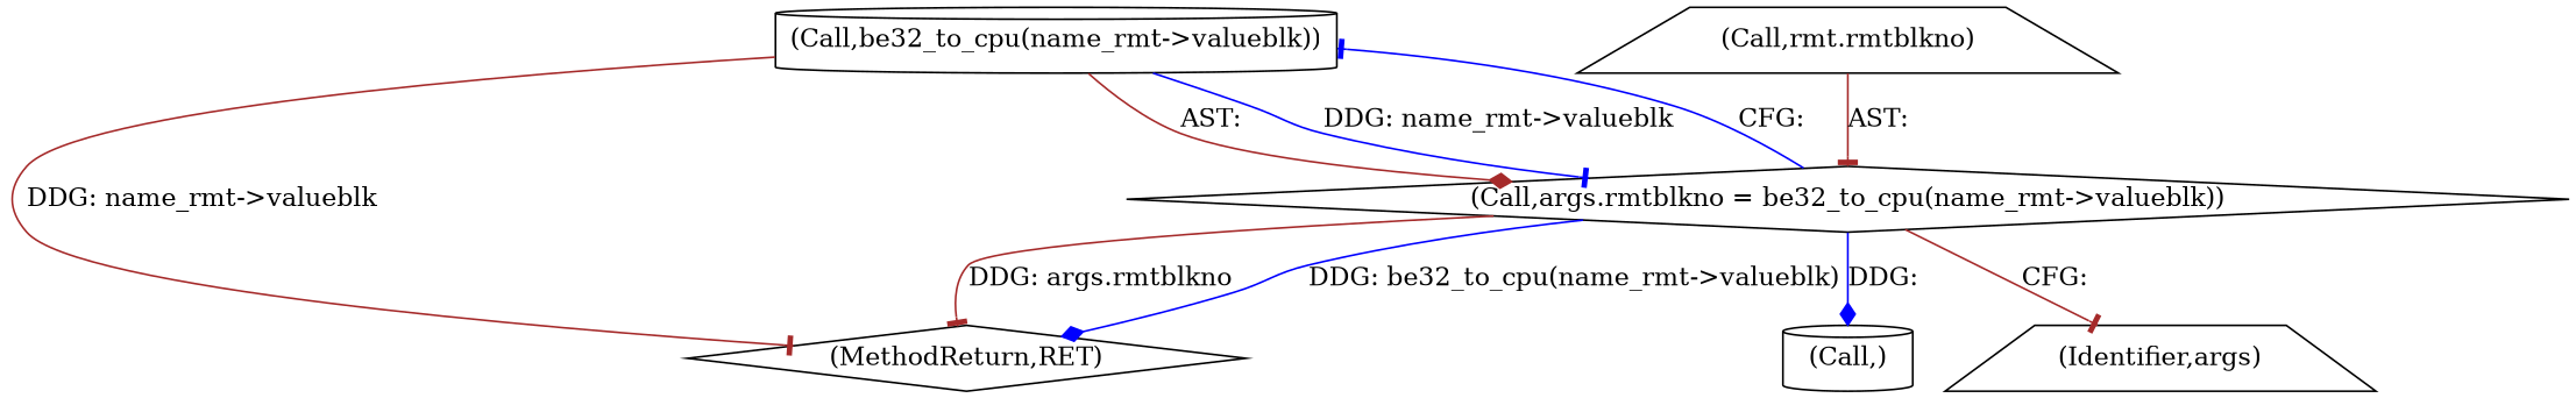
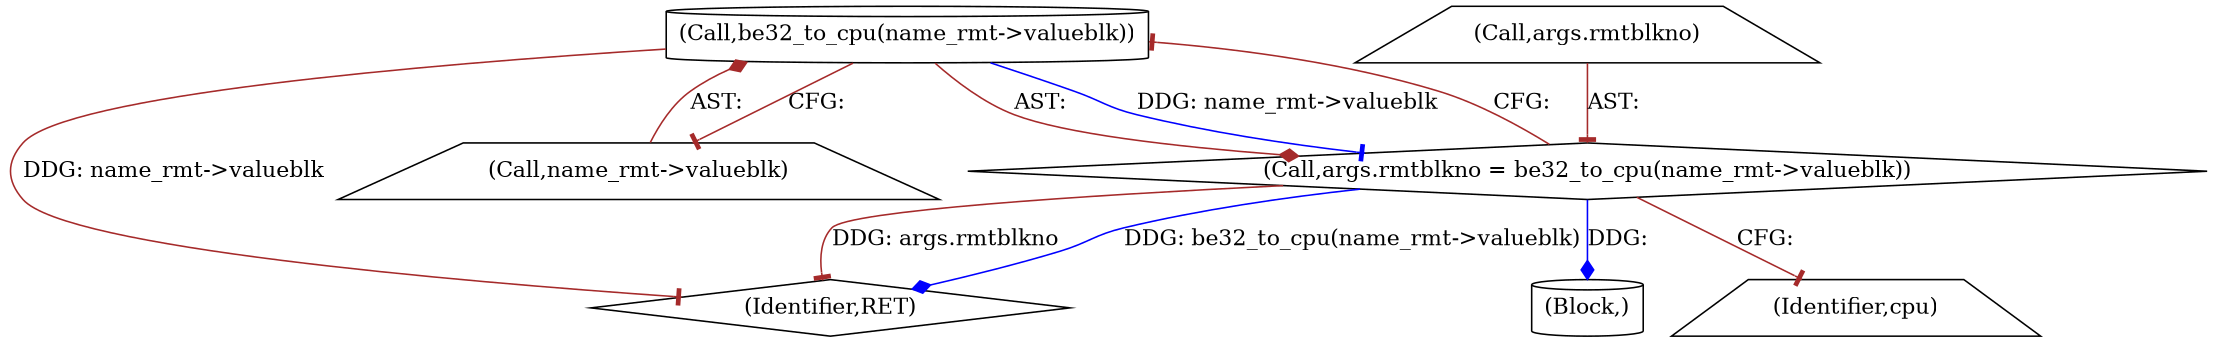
  digraph {
    fontname="DejaVu Serif"
    node [fontname="DejaVu Serif" shape=trapezium]
    edge [arrowhead=tee color=brown fontname="DejaVu Serif"]
    n1 [label="(Call,be32_to_cpu(name_rmt->valueblk))" shape=cylinder]
    n2 [label="(Call,args.rmtblkno = be32_to_cpu(name_rmt->valueblk))" shape=diamond]
-   n3 [label="(MethodReturn,RET)" shape=diamond]
-   n5 [label="(Call,)" shape=cylinder]
-   n6 [label="(Identifier,args)"]
-   n7 [label="(Call,rmt.rmtblkno)"]
+   n3 [label="(Identifier,RET)" shape=diamond]
+   n4 [label="(Call,name_rmt->valueblk)"]
+   n5 [label="(Block,)" shape=cylinder]
+   n6 [label="(Identifier,cpu)"]
+   n7 [label="(Call,args.rmtblkno)"]
    n1 -> n2 [arrowhead=diamond label="AST: "]
    n1 -> n2 [color=blue label="DDG: name_rmt->valueblk"]
    n1 -> n3 [label="DDG: name_rmt->valueblk"]
-   n2 -> n1 [color=blue label="CFG: "]
+   n1 -> n4 [label="CFG: "]
+   n2 -> n1 [label="CFG: "]
    n2 -> n3 [label="DDG: args.rmtblkno"]
    n2 -> n3 [arrowhead=diamond color=blue label="DDG: be32_to_cpu(name_rmt->valueblk)"]
    n2 -> n5 [arrowhead=diamond color=blue label="DDG: "]
    n2 -> n6 [label="CFG: "]
+   n4 -> n1 [arrowhead=diamond label="AST: "]
    n7 -> n2 [label="AST: "]
  }
